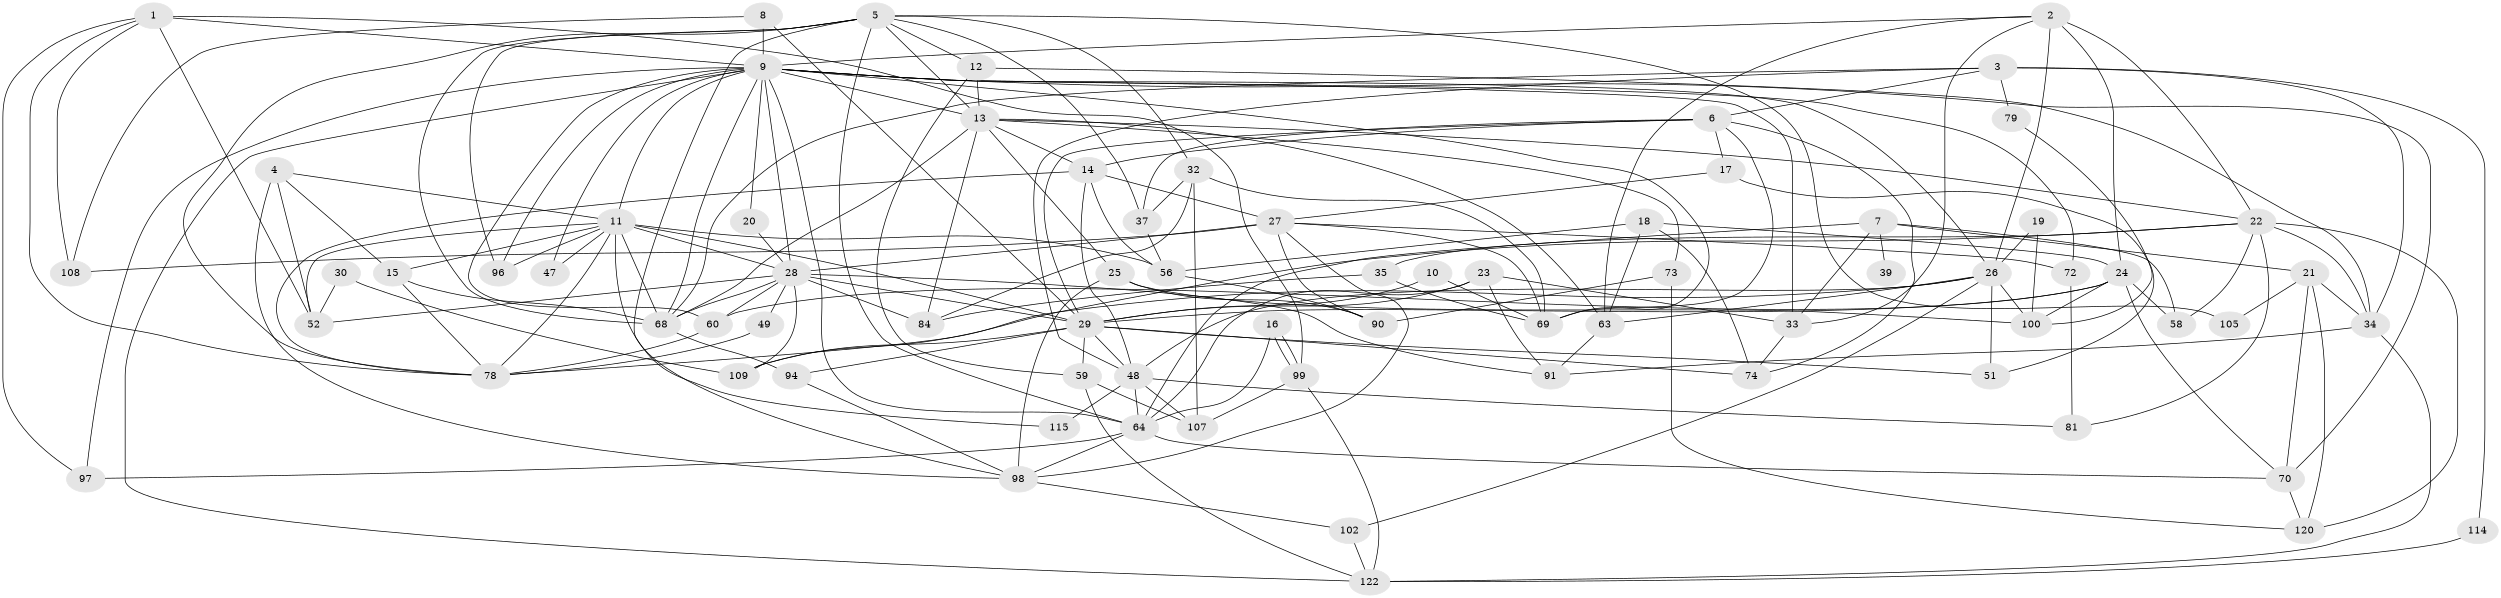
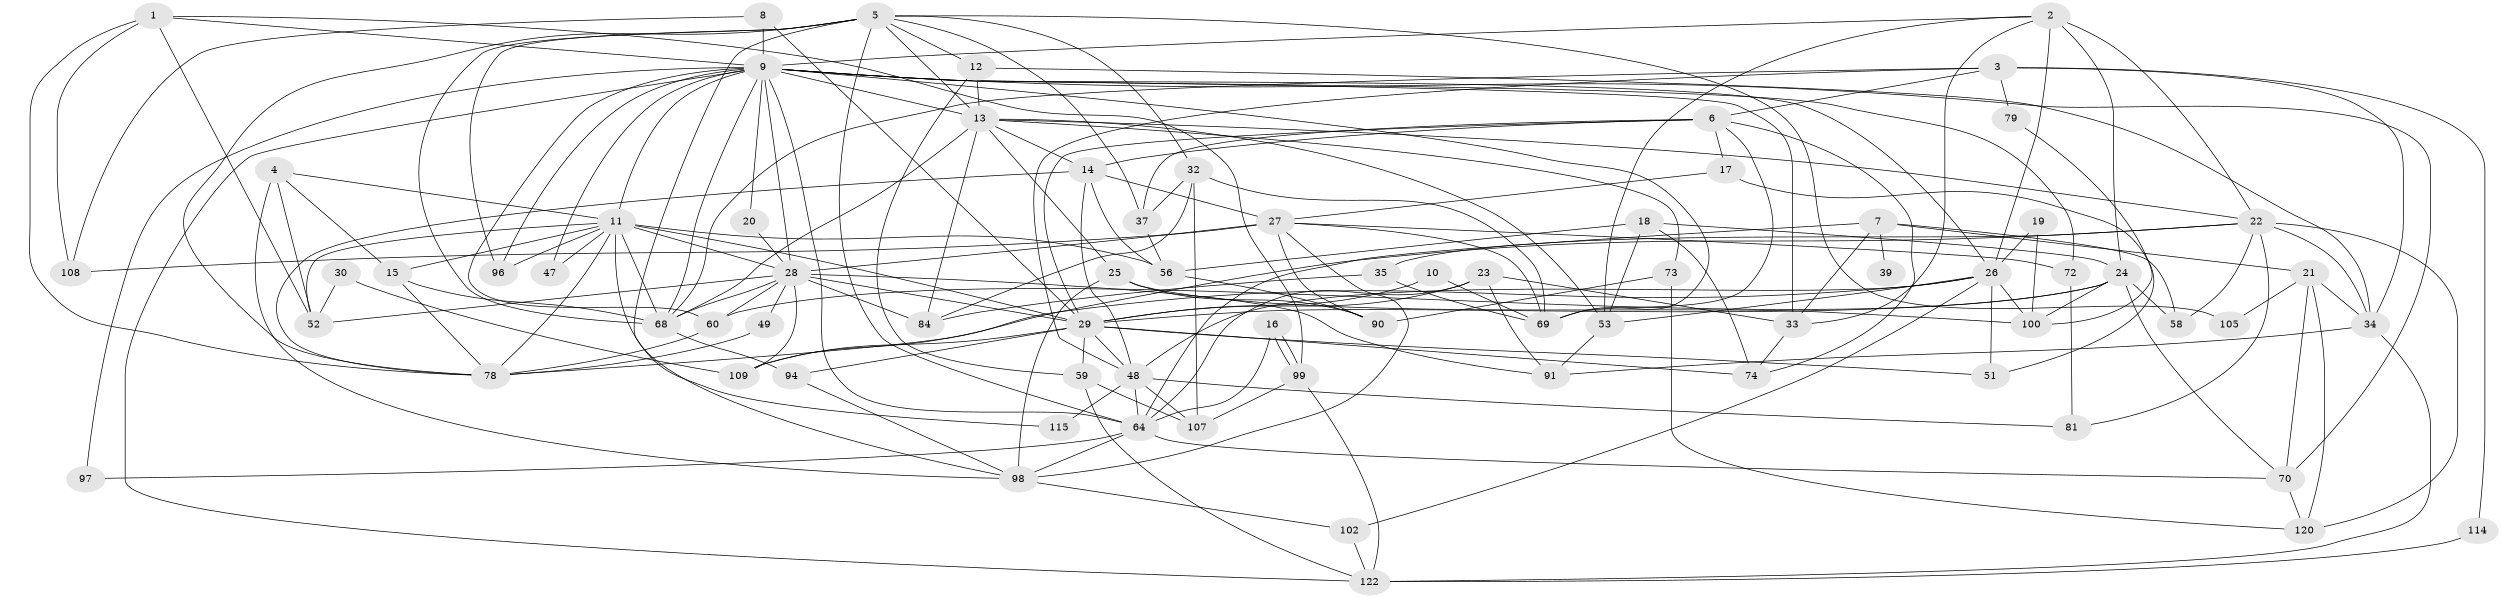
  graph {
    node [color=gray90 style=filled]
    1 [super="+80"]
    9 [super="+112+41"]
    52 [super="+101"]
    78 [super="+106"]
    97
    99
    108
    26 [super="+65"]
    33
    68 [super="+92+86"]
    11 [super="+75+110"]
    13 [super="+93"]
    64 [super="+116"]
    96
    69
    20
    28 [super="+40+123+61"]
    47 [super="+87"]
    60
    70
    72
    122
    107
    2 [super="+124"]
    22 [super="+103+43+45"]
    24 [super="+62"]
-   63
+   63 [label=53]
    34 [super="+54"]
    58
    120
    35
    81
    109
    29 [super="+44+71"]
    100
    48 [super="+55"]
    51
    102
    74
    91 [super="+121"]
    6 [super="+117+42+82"]
    37
    14
    17
    3
    79
    114
    115
    94
    15
    56
    4
    98
    5 [super="+31"]
    12
    32 [super="+36"]
    105
    59 [super="+88"]
    25
    73
    84 [super="+85"]
    27 [super="+76+67"]
    7 [super="+38"]
    39
    21 [super="+46"]
    8
    49
    10
    90
    16
    18 [super="+50"]
    19
    23
    30
    1 -- 9
    1 -- 52 [weight=2]
    1 -- 78
-   1 -- 97
    1 -- 99
    1 -- 108
    9 -- 97
    9 -- 26
    9 -- 33
    9 -- 68
    9 -- 11
    9 -- 13
    9 -- 64
    9 -- 96
    9 -- 69
    9 -- 20
    9 -- 28
    9 -- 47
    9 -- 60
    9 -- 70
    9 -- 72
    9 -- 122
    99 -- 122
    99 -- 107
    26 -- 78
    26 -- 63
    26 -- 100
    26 -- 48
    26 -- 51
    26 -- 102
    33 -- 74
    68 -- 94
    11 -- 52
    11 -- 78
    11 -- 68
    11 -- 96
    11 -- 28
    11 -- 47 [weight=2]
    11 -- 29
    11 -- 115
    11 -- 15
    11 -- 56
    13 -- 68
    13 -- 22
    13 -- 63
    13 -- 14
    13 -- 25
    13 -- 73
    13 -- 84
    64 -- 97
    64 -- 70
    64 -- 98
    20 -- 28 [weight=2]
    28 -- 52
    28 -- 68
    28 -- 60
    28 -- 109
    28 -- 29
    28 -- 91
    28 -- 84
    28 -- 49
    60 -- 78
    70 -- 120
    72 -- 81
    2 -- 9
    2 -- 26 [weight=2]
    2 -- 33
    2 -- 22
    2 -- 24
    2 -- 63
    22 -- 34
    22 -- 58
    22 -- 120
    22 -- 35
    22 -- 81
    22 -- 109
    24 -- 60
    24 -- 70
    24 -- 58
    24 -- 29
    24 -- 100
    63 -- 91
    34 -- 122
    34 -- 91
    35 -- 69
    35 -- 84
    29 -- 109
    29 -- 48
    29 -- 51
    29 -- 74
    29 -- 94
    29 -- 59
    48 -- 64
    48 -- 107
    48 -- 81
    48 -- 115
    102 -- 122
    6 -- 69
    6 -- 29 [weight=2]
    6 -- 74
    6 -- 37
    6 -- 14
    6 -- 17
    37 -- 56
    14 -- 78
    14 -- 48
    14 -- 56
    14 -- 27
    17 -- 51
    17 -- 27
    3 -- 68
    3 -- 34
    3 -- 48
    3 -- 6
    3 -- 79
    3 -- 114
    79 -- 100
    114 -- 122
    94 -- 98
    15 -- 78
    15 -- 68
    56 -- 90
    4 -- 52
    4 -- 11
    4 -- 15
    4 -- 98
    98 -- 102
    5 -- 78
    5 -- 68
    5 -- 13
    5 -- 64
    5 -- 96
    5 -- 37
    5 -- 98
    5 -- 12
    5 -- 32
    5 -- 105
    12 -- 13
    12 -- 34
    12 -- 59
    32 -- 69
    32 -- 107
    32 -- 37
    32 -- 84
    59 -- 122
    59 -- 107
    25 -- 100
    25 -- 98
    25 -- 90
    73 -- 120
    73 -- 90
    27 -- 108
    27 -- 69
    27 -- 28 [weight=4]
    27 -- 72 [weight=2]
    27 -- 98
    27 -- 90
    7 -- 33
    7 -- 64
    7 -- 58
    7 -- 39
    7 -- 21
    21 -- 70
    21 -- 34
    21 -- 120
    21 -- 105
    8 -- 9
    8 -- 108
    8 -- 29
    49 -- 78
    10 -- 69
    10 -- 29
    16 -- 99
    16 -- 99
    16 -- 64
    18 -- 24
    18 -- 63
    18 -- 74
    18 -- 56
    19 -- 26
    19 -- 100
    23 -- 33
    23 -- 64
    23 -- 29
    23 -- 91
    30 -- 52
    30 -- 109
  }
